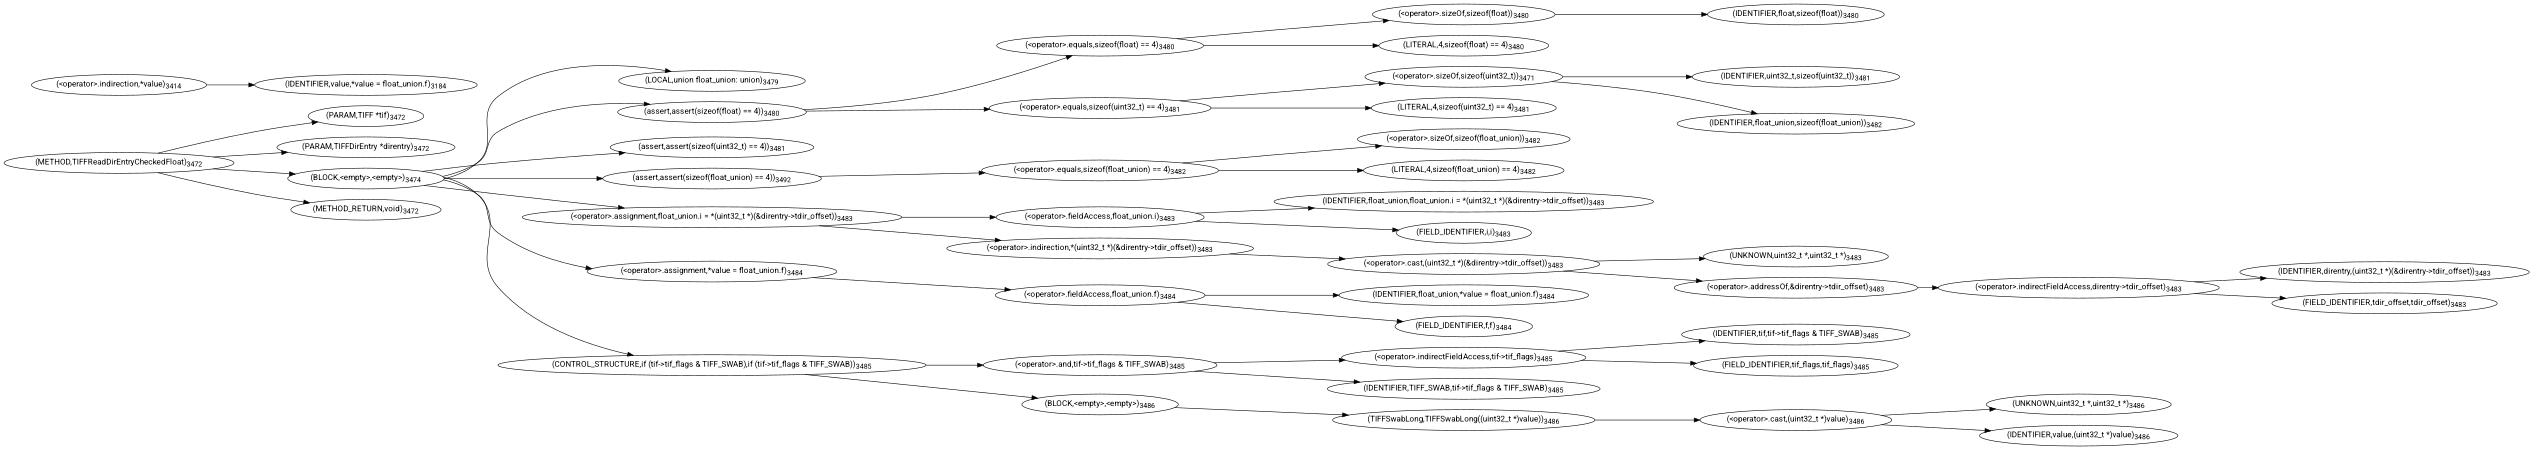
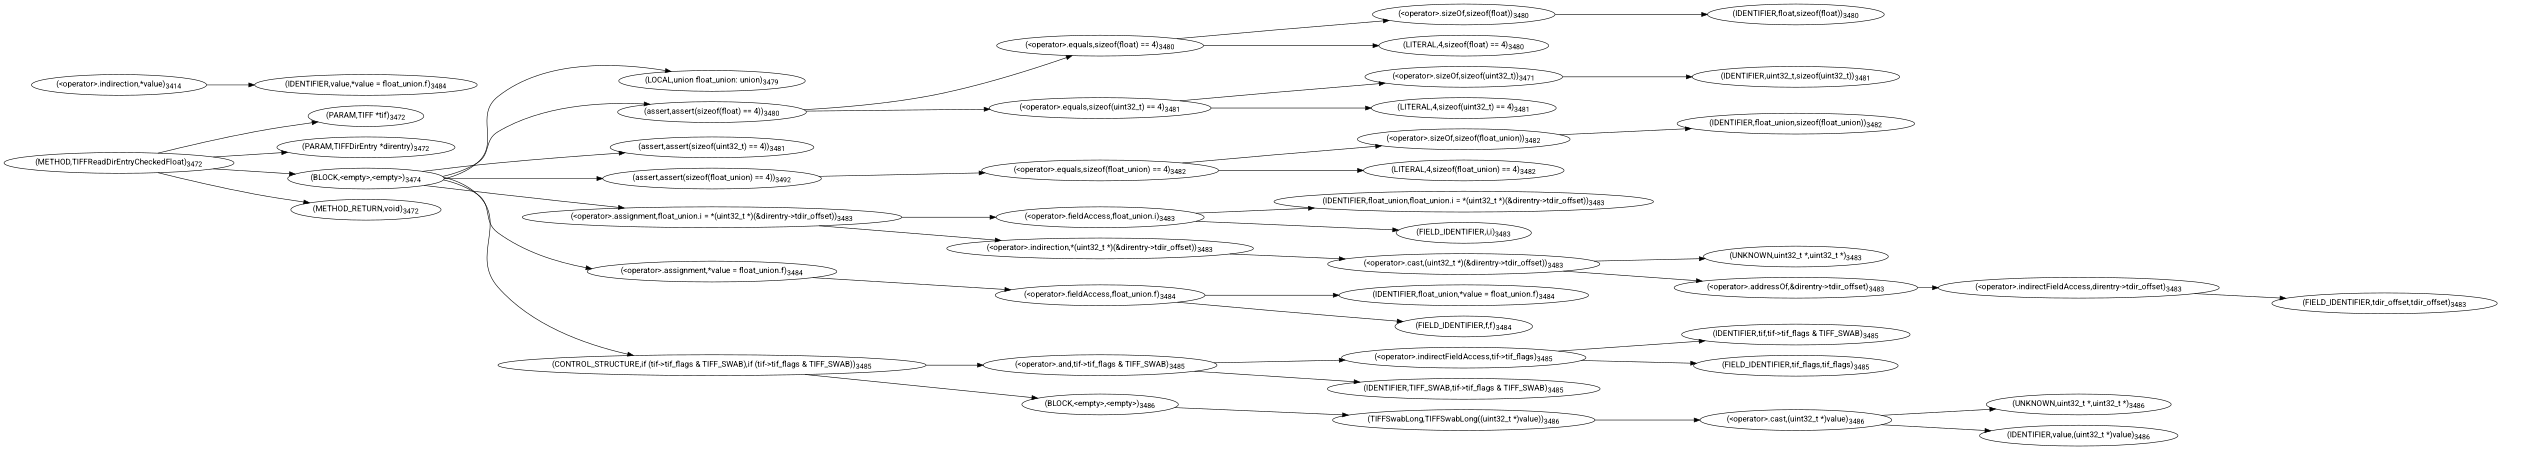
  digraph {
    fontname=Roboto
    rankdir=LR
    node [fontname=Roboto]
    edge [fontname=Roboto]
    n1 [label=<(METHOD,TIFFReadDirEntryCheckedFloat)<SUB>3472</SUB>>]
    n2 [label=<(PARAM,TIFF *tif)<SUB>3472</SUB>>]
    n3 [label=<(PARAM,TIFFDirEntry *direntry)<SUB>3472</SUB>>]
    n4 [label=<(BLOCK,&lt;empty&gt;,&lt;empty&gt;)<SUB>3474</SUB>>]
    n5 [label=<(METHOD_RETURN,void)<SUB>3472</SUB>>]
    n6 [label=<(LOCAL,union float_union: union)<SUB>3479</SUB>>]
    n7 [label=<(assert,assert(sizeof(float) == 4))<SUB>3480</SUB>>]
    n8 [label=<(assert,assert(sizeof(uint32_t) == 4))<SUB>3481</SUB>>]
    n9 [label=<(assert,assert(sizeof(float_union) == 4))<SUB>3492</SUB>>]
    n10 [label=<(&lt;operator&gt;.assignment,float_union.i = *(uint32_t *)(&amp;direntry-&gt;tdir_offset))<SUB>3483</SUB>>]
    n11 [label=<(&lt;operator&gt;.assignment,*value = float_union.f)<SUB>3484</SUB>>]
    n12 [label=<(CONTROL_STRUCTURE,if (tif-&gt;tif_flags &amp; TIFF_SWAB),if (tif-&gt;tif_flags &amp; TIFF_SWAB))<SUB>3485</SUB>>]
    n13 [label=<(&lt;operator&gt;.equals,sizeof(float) == 4)<SUB>3480</SUB>>]
    n14 [label=<(&lt;operator&gt;.equals,sizeof(uint32_t) == 4)<SUB>3481</SUB>>]
    n15 [label=<(&lt;operator&gt;.equals,sizeof(float_union) == 4)<SUB>3482</SUB>>]
    n16 [label=<(&lt;operator&gt;.fieldAccess,float_union.i)<SUB>3483</SUB>>]
    n17 [label=<(&lt;operator&gt;.indirection,*(uint32_t *)(&amp;direntry-&gt;tdir_offset))<SUB>3483</SUB>>]
    n18 [label=<(&lt;operator&gt;.fieldAccess,float_union.f)<SUB>3484</SUB>>]
    n19 [label=<(&lt;operator&gt;.and,tif-&gt;tif_flags &amp; TIFF_SWAB)<SUB>3485</SUB>>]
    n20 [label=<(BLOCK,&lt;empty&gt;,&lt;empty&gt;)<SUB>3486</SUB>>]
    n21 [label=<(&lt;operator&gt;.sizeOf,sizeof(float))<SUB>3480</SUB>>]
    n22 [label=<(LITERAL,4,sizeof(float) == 4)<SUB>3480</SUB>>]
    n23 [label=<(IDENTIFIER,float,sizeof(float))<SUB>3480</SUB>>]
    n24 [label=<(&lt;operator&gt;.sizeOf,sizeof(uint32_t))<SUB>3471</SUB>>]
    n25 [label=<(LITERAL,4,sizeof(uint32_t) == 4)<SUB>3481</SUB>>]
    n26 [label=<(IDENTIFIER,uint32_t,sizeof(uint32_t))<SUB>3481</SUB>>]
    n27 [label=<(&lt;operator&gt;.sizeOf,sizeof(float_union))<SUB>3482</SUB>>]
    n28 [label=<(LITERAL,4,sizeof(float_union) == 4)<SUB>3482</SUB>>]
    n29 [label=<(IDENTIFIER,float_union,sizeof(float_union))<SUB>3482</SUB>>]
    n30 [label=<(IDENTIFIER,float_union,float_union.i = *(uint32_t *)(&amp;direntry-&gt;tdir_offset))<SUB>3483</SUB>>]
    n31 [label=<(FIELD_IDENTIFIER,i,i)<SUB>3483</SUB>>]
    n32 [label=<(&lt;operator&gt;.cast,(uint32_t *)(&amp;direntry-&gt;tdir_offset))<SUB>3483</SUB>>]
    n33 [label=<(UNKNOWN,uint32_t *,uint32_t *)<SUB>3483</SUB>>]
    n34 [label=<(&lt;operator&gt;.addressOf,&amp;direntry-&gt;tdir_offset)<SUB>3483</SUB>>]
    n35 [label=<(&lt;operator&gt;.indirectFieldAccess,direntry-&gt;tdir_offset)<SUB>3483</SUB>>]
-   n36 [label=<(IDENTIFIER,direntry,(uint32_t *)(&amp;direntry-&gt;tdir_offset))<SUB>3483</SUB>>]
    n37 [label=<(FIELD_IDENTIFIER,tdir_offset,tdir_offset)<SUB>3483</SUB>>]
    n38 [label=<(&lt;operator&gt;.indirection,*value)<SUB>3414</SUB>>]
-   n39 [label=<(IDENTIFIER,value,*value = float_union.f)<SUB>3184</SUB>>]
+   n39 [label=<(IDENTIFIER,value,*value = float_union.f)<SUB>3484</SUB>>]
    n40 [label=<(IDENTIFIER,float_union,*value = float_union.f)<SUB>3484</SUB>>]
    n41 [label=<(FIELD_IDENTIFIER,f,f)<SUB>3484</SUB>>]
    n42 [label=<(&lt;operator&gt;.indirectFieldAccess,tif-&gt;tif_flags)<SUB>3485</SUB>>]
    n43 [label=<(IDENTIFIER,TIFF_SWAB,tif-&gt;tif_flags &amp; TIFF_SWAB)<SUB>3485</SUB>>]
    n44 [label=<(TIFFSwabLong,TIFFSwabLong((uint32_t *)value))<SUB>3486</SUB>>]
    n45 [label=<(IDENTIFIER,tif,tif-&gt;tif_flags &amp; TIFF_SWAB)<SUB>3485</SUB>>]
    n46 [label=<(FIELD_IDENTIFIER,tif_flags,tif_flags)<SUB>3485</SUB>>]
    n47 [label=<(&lt;operator&gt;.cast,(uint32_t *)value)<SUB>3486</SUB>>]
    n48 [label=<(UNKNOWN,uint32_t *,uint32_t *)<SUB>3486</SUB>>]
    n49 [label=<(IDENTIFIER,value,(uint32_t *)value)<SUB>3486</SUB>>]
    n1 -> n2
    n1 -> n3
    n1 -> n4
    n1 -> n5
    n4 -> n6
    n4 -> n7
    n4 -> n8
    n4 -> n9
    n4 -> n10
    n4 -> n11
    n4 -> n12
    n7 -> n13
    n7 -> n14
    n9 -> n15
    n10 -> n16
    n10 -> n17
    n11 -> n18
    n12 -> n19
    n12 -> n20
    n13 -> n21
    n13 -> n22
    n14 -> n24
    n14 -> n25
    n15 -> n27
    n15 -> n28
    n16 -> n30
    n16 -> n31
    n17 -> n32
    n18 -> n40
    n18 -> n41
    n19 -> n42
    n19 -> n43
    n20 -> n44
    n21 -> n23
    n24 -> n26
-   n24 -> n29
+   n27 -> n29
    n32 -> n33
    n32 -> n34
    n34 -> n35
-   n35 -> n36
    n35 -> n37
    n38 -> n39
    n42 -> n45
    n42 -> n46
    n44 -> n47
    n47 -> n48
    n47 -> n49
  }
